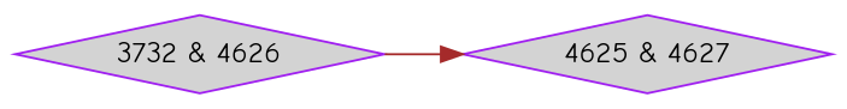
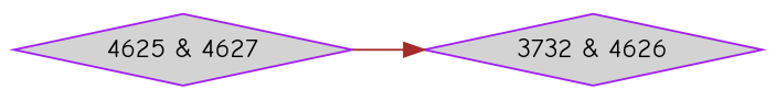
  digraph {
    rankdir=LR
    fontname="Comic Neue"
    node [shape=diamond style=filled fillcolor=lightgrey color=purple fontname="Comic Neue"]
    n1 [label="3732 & 4626"]
    n2 [label="4625 & 4627"]
-   n1 -> n2 [color=brown fontname="Comic Neue"]
+   n2 -> n1 [color=brown fontname="Comic Neue"]
  }
